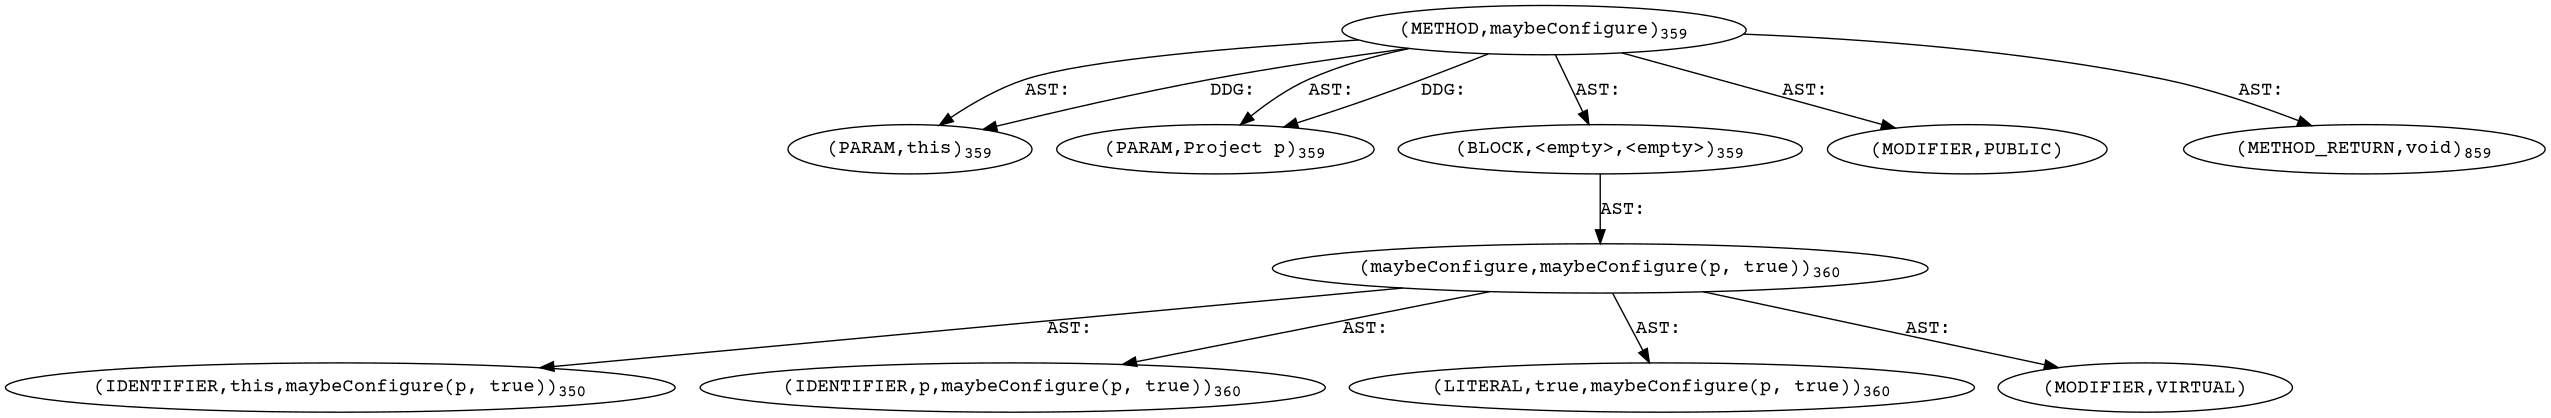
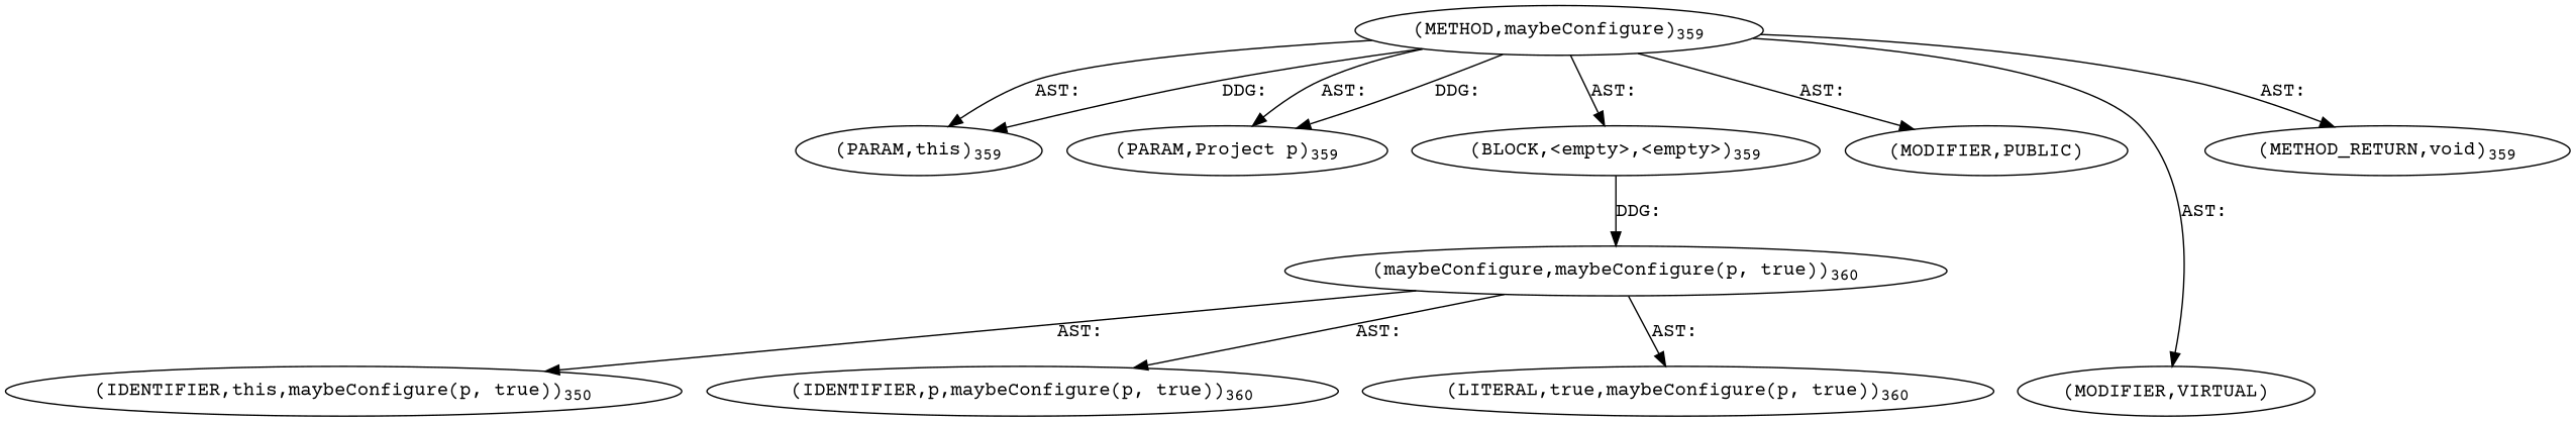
  digraph {
    fontname="Courier Prime"
    node [fontname="Courier Prime"]
    edge [fontname="Courier Prime"]
    n1 [label=<(METHOD,maybeConfigure)<SUB>359</SUB>>]
    n2 [label=<(PARAM,this)<SUB>359</SUB>>]
    n3 [label=<(PARAM,Project p)<SUB>359</SUB>>]
    n4 [label=<(BLOCK,&lt;empty&gt;,&lt;empty&gt;)<SUB>359</SUB>>]
    n5 [label=<(MODIFIER,PUBLIC)>]
    n6 [label=<(MODIFIER,VIRTUAL)>]
-   n7 [label=<(METHOD_RETURN,void)<SUB>859</SUB>>]
+   n7 [label=<(METHOD_RETURN,void)<SUB>359</SUB>>]
    n8 [label=<(maybeConfigure,maybeConfigure(p, true))<SUB>360</SUB>>]
    n9 [label=<(IDENTIFIER,this,maybeConfigure(p, true))<SUB>350</SUB>>]
    n10 [label=<(IDENTIFIER,p,maybeConfigure(p, true))<SUB>360</SUB>>]
    n11 [label=<(LITERAL,true,maybeConfigure(p, true))<SUB>360</SUB>>]
    n1 -> n2 [label="AST: "]
    n1 -> n2 [label="DDG: "]
    n1 -> n3 [label="AST: "]
    n1 -> n3 [label="DDG: "]
    n1 -> n4 [label="AST: "]
    n1 -> n5 [label="AST: "]
-   n8 -> n6 [label="AST: "]
+   n1 -> n6 [label="AST: "]
    n1 -> n7 [label="AST: "]
-   n4 -> n8 [label="AST: "]
+   n4 -> n8 [label="DDG: "]
    n8 -> n9 [label="AST: "]
    n8 -> n10 [label="AST: "]
    n8 -> n11 [label="AST: "]
  }
